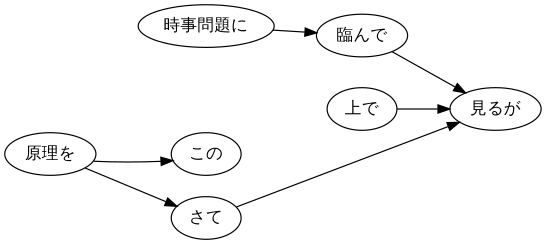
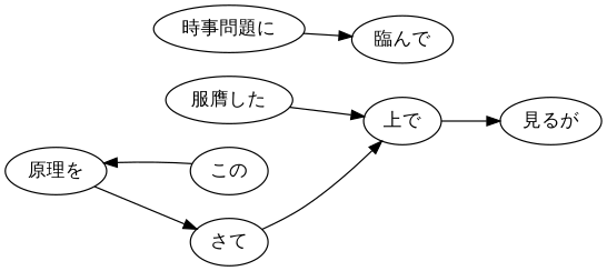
  digraph {
    rankdir=LR
    n1 [label="さて"]
    n2 [label="見るが"]
    n3 [label="この"]
    n4 [label="原理を"]
+   n5 [label="服膺した"]
    n6 [label="上で"]
    n7 [label="時事問題に"]
    n8 [label="臨んで"]
-   n1 -> n2
-   n4 -> n3
+   n1 -> n6
+   n3 -> n4
    n4 -> n1
+   n5 -> n6
    n6 -> n2
    n7 -> n8
-   n8 -> n2
  }
